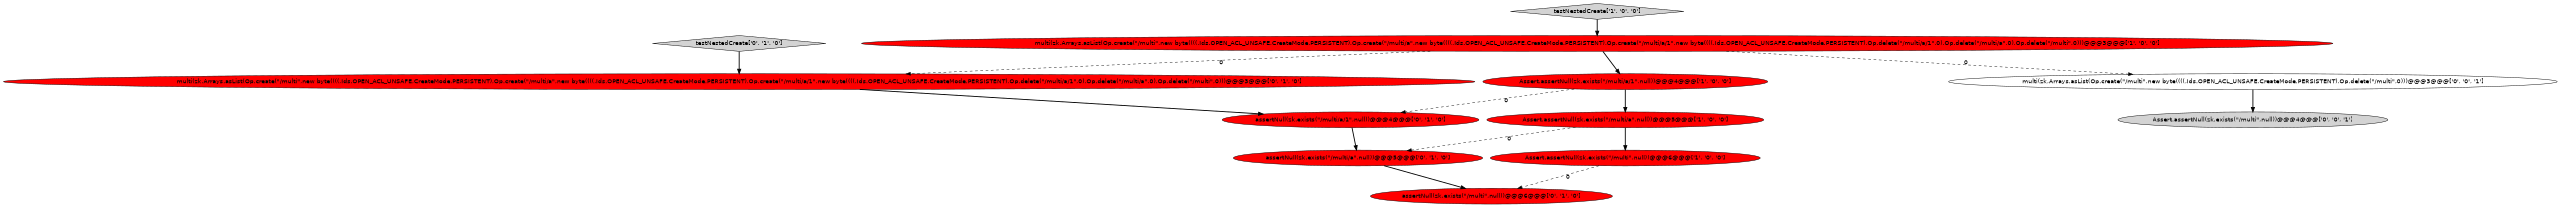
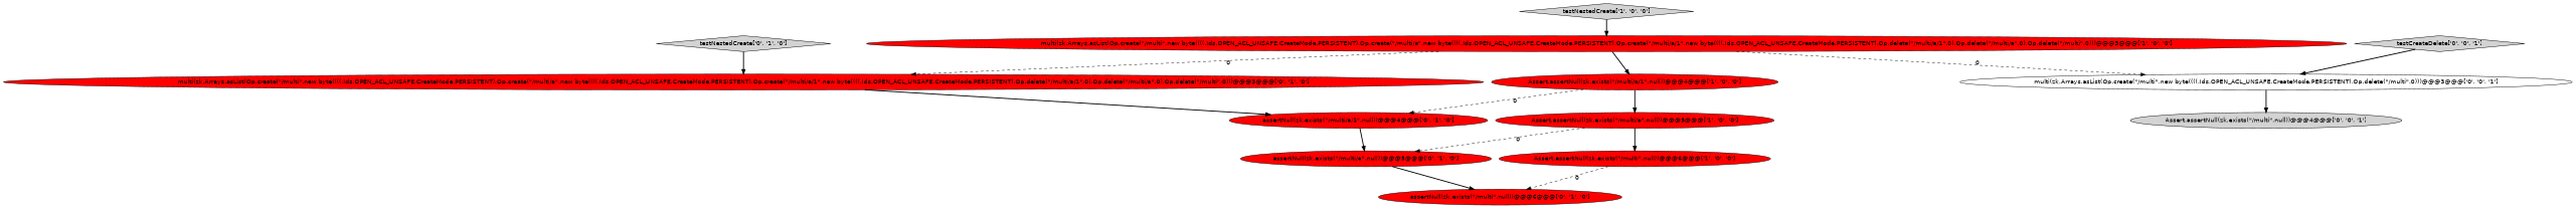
  digraph {
    fontname="DejaVu Sans"
    node [fillcolor=red shape=ellipse style=filled fontname="DejaVu Sans"]
    edge [style=bold fontname="DejaVu Sans"]
    n1 [fillcolor=lightgray label="testNestedCreate['0', '1', '0']" shape=diamond]
    n2 [label="multi(zk,Arrays.asList(Op.create(\"/multi\",new byte((((,Ids.OPEN_ACL_UNSAFE,CreateMode.PERSISTENT),Op.create(\"/multi/a\",new byte((((,Ids.OPEN_ACL_UNSAFE,CreateMode.PERSISTENT),Op.create(\"/multi/a/1\",new byte((((,Ids.OPEN_ACL_UNSAFE,CreateMode.PERSISTENT),Op.delete(\"/multi/a/1\",0),Op.delete(\"/multi/a\",0),Op.delete(\"/multi\",0)))@@@3@@@['0', '1', '0']"]
    n3 [label="assertNull(zk.exists(\"/multi/a\",null))@@@5@@@['0', '1', '0']"]
    n4 [label="assertNull(zk.exists(\"/multi\",null))@@@6@@@['0', '1', '0']"]
+   n5 [fillcolor=lightgray label="testCreateDelete['0', '0', '1']" shape=diamond]
    n6 [fillcolor=white label="multi(zk,Arrays.asList(Op.create(\"/multi\",new byte((((,Ids.OPEN_ACL_UNSAFE,CreateMode.PERSISTENT),Op.delete(\"/multi\",0)))@@@3@@@['0', '0', '1']"]
    n7 [label="Assert.assertNull(zk.exists(\"/multi\",null))@@@6@@@['1', '0', '0']"]
    n8 [fillcolor=lightgray label="Assert.assertNull(zk.exists(\"/multi\",null))@@@4@@@['0', '0', '1']"]
    n9 [fillcolor=lightgray label="testNestedCreate['1', '0', '0']" shape=diamond]
    n10 [label="multi(zk,Arrays.asList(Op.create(\"/multi\",new byte((((,Ids.OPEN_ACL_UNSAFE,CreateMode.PERSISTENT),Op.create(\"/multi/a\",new byte((((,Ids.OPEN_ACL_UNSAFE,CreateMode.PERSISTENT),Op.create(\"/multi/a/1\",new byte((((,Ids.OPEN_ACL_UNSAFE,CreateMode.PERSISTENT),Op.delete(\"/multi/a/1\",0),Op.delete(\"/multi/a\",0),Op.delete(\"/multi\",0)))@@@3@@@['1', '0', '0']"]
    n11 [label="Assert.assertNull(zk.exists(\"/multi/a/1\",null))@@@4@@@['1', '0', '0']"]
    n12 [label="assertNull(zk.exists(\"/multi/a/1\",null))@@@4@@@['0', '1', '0']"]
    n13 [label="Assert.assertNull(zk.exists(\"/multi/a\",null))@@@5@@@['1', '0', '0']"]
    n1 -> n2
    n2 -> n12
    n3 -> n4
+   n5 -> n6
    n6 -> n8
    n7 -> n4 [label=0 style=dashed]
    n9 -> n10
    n10 -> n2 [label=0 style=dashed]
    n10 -> n6 [label=0 style=dashed]
    n10 -> n11
    n11 -> n12 [label=0 style=dashed]
    n11 -> n13
    n12 -> n3
    n13 -> n3 [label=0 style=dashed]
    n13 -> n7
  }
